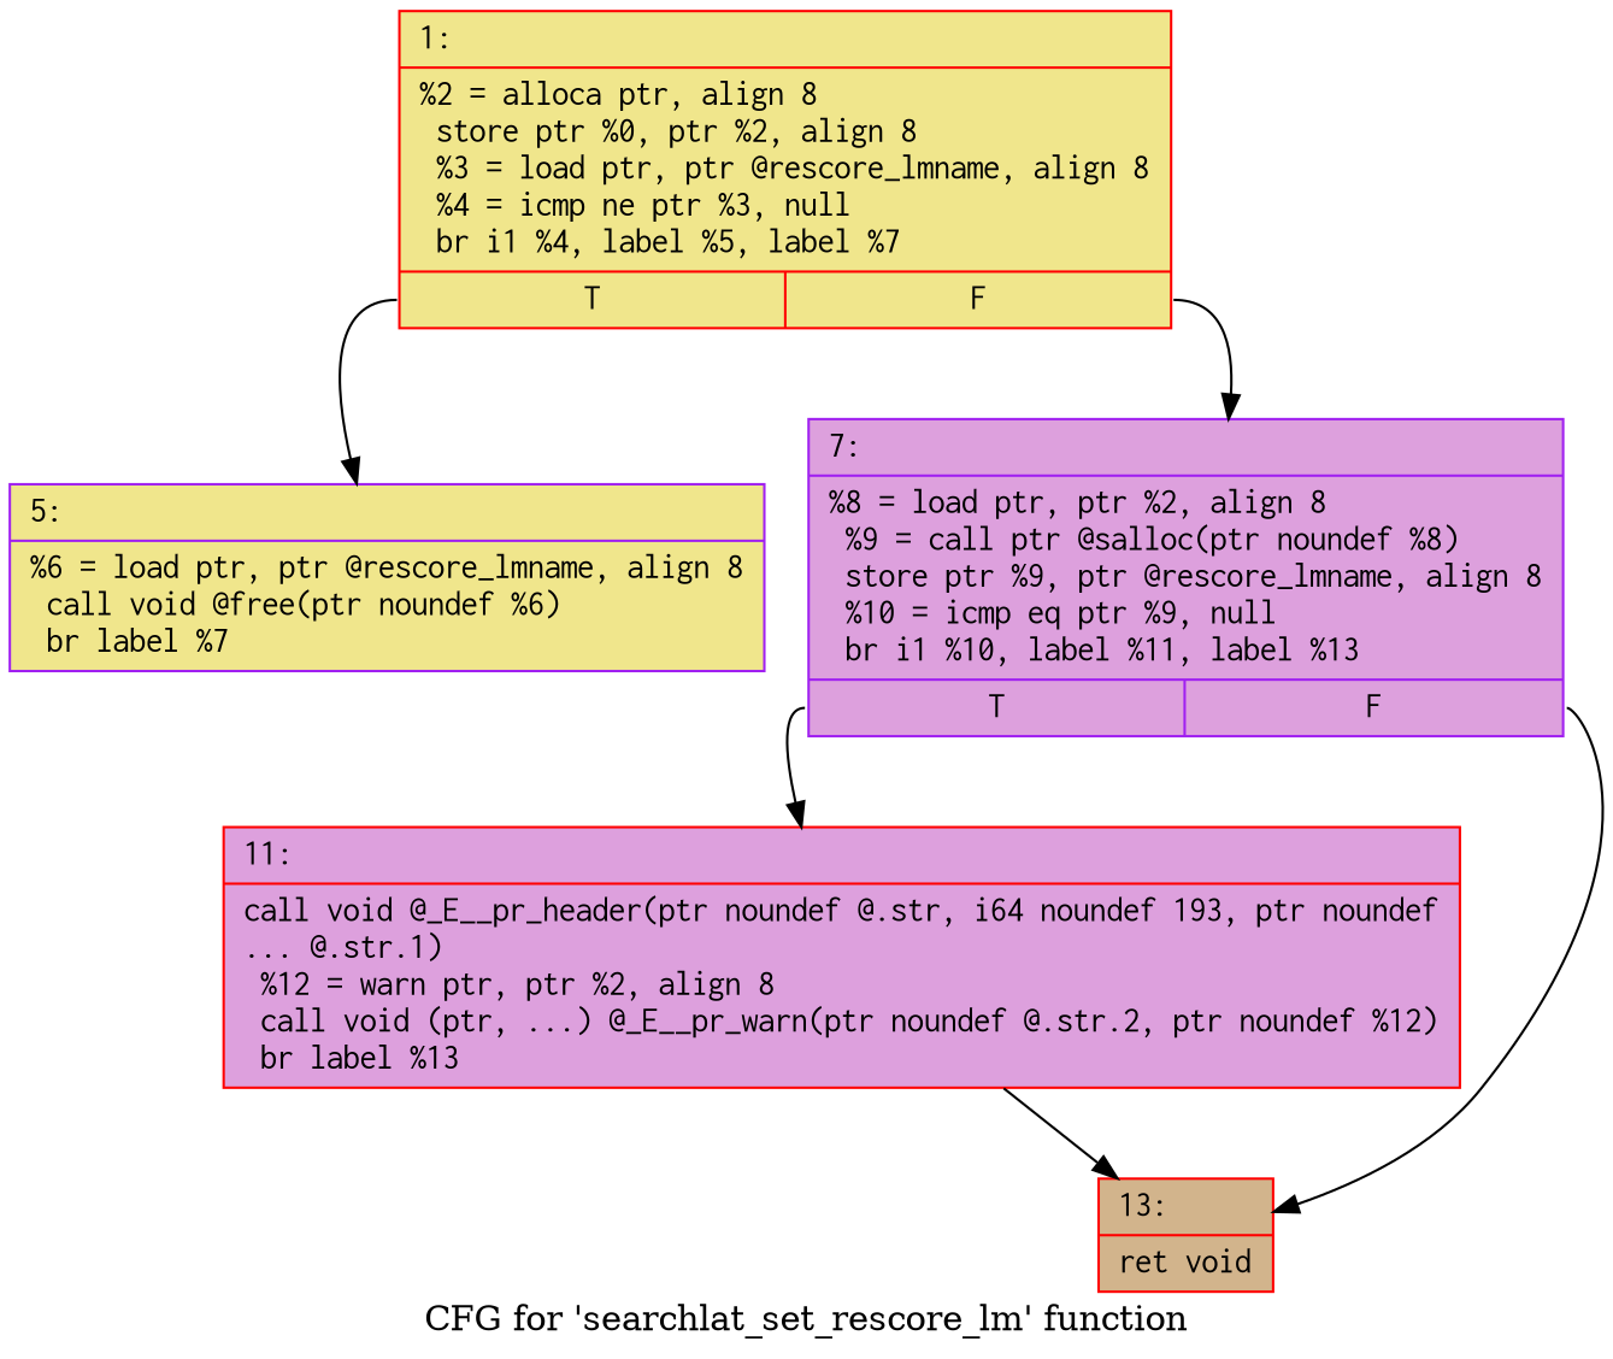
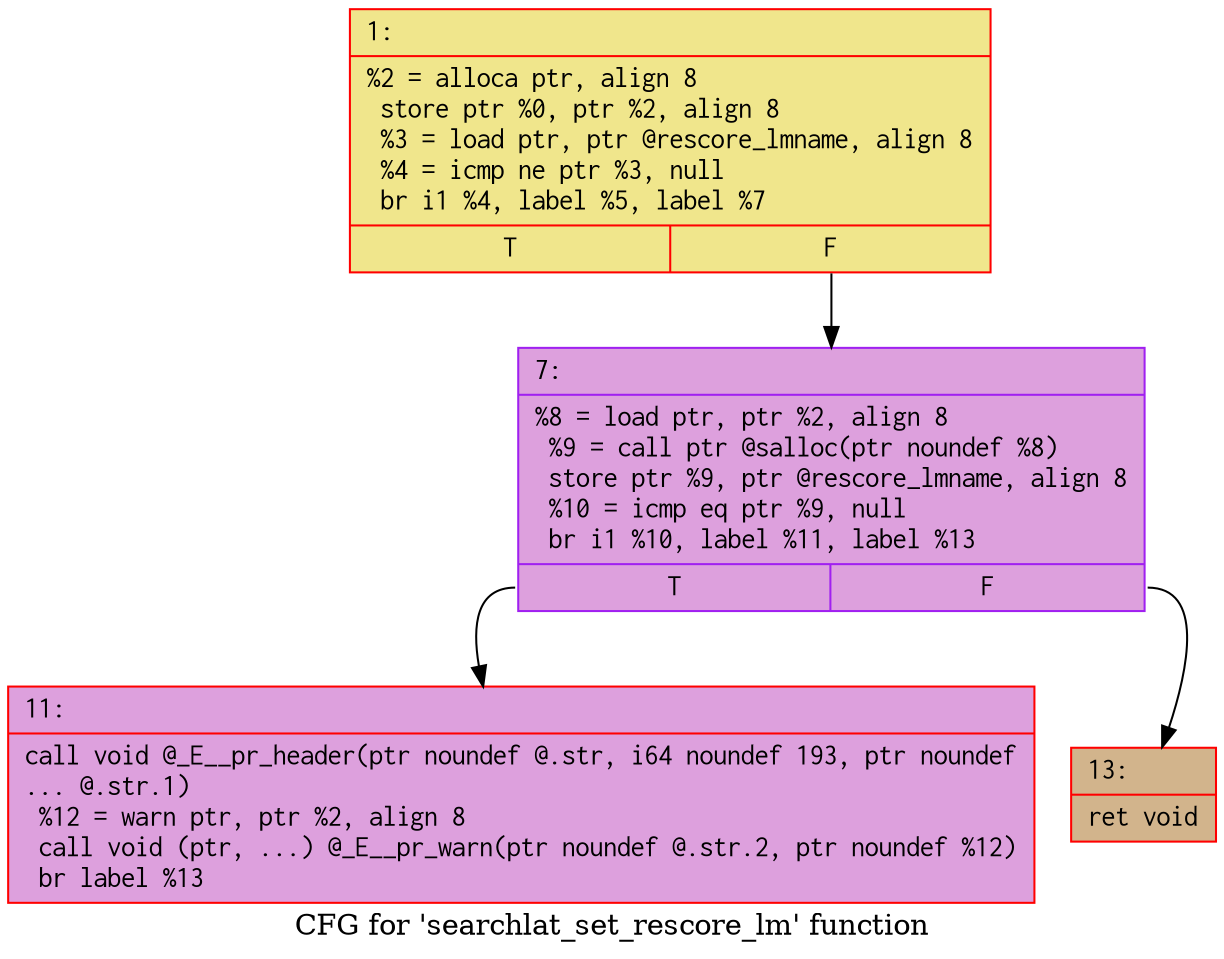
  digraph {
    label="CFG for 'searchlat_set_rescore_lm' function"
    node [color=red fillcolor=khaki fontname=Courier shape=record style=filled]
    edge [tailport=s0]
    n1 [label="{1:\l|  %2 = alloca ptr, align 8\l  store ptr %0, ptr %2, align 8\l  %3 = load ptr, ptr @rescore_lmname, align 8\l  %4 = icmp ne ptr %3, null\l  br i1 %4, label %5, label %7\l|{<s0>T|<s1>F}}"]
-   n2 [color=purple label="{5:\l|  %6 = load ptr, ptr @rescore_lmname, align 8\l  call void @free(ptr noundef %6)\l  br label %7\l}"]
    n3 [color=purple fillcolor=plum label="{7:\l|  %8 = load ptr, ptr %2, align 8\l  %9 = call ptr @salloc(ptr noundef %8)\l  store ptr %9, ptr @rescore_lmname, align 8\l  %10 = icmp eq ptr %9, null\l  br i1 %10, label %11, label %13\l|{<s0>T|<s1>F}}"]
    n4 [fillcolor=plum label="{11:\l|  call void @_E__pr_header(ptr noundef @.str, i64 noundef 193, ptr noundef\l... @.str.1)\l  %12 = warn ptr, ptr %2, align 8\l  call void (ptr, ...) @_E__pr_warn(ptr noundef @.str.2, ptr noundef %12)\l  br label %13\l}"]
    n5 [fillcolor=tan label="{13:\l|  ret void\l}"]
-   n1 -> n2
    n1 -> n3 [tailport=s1]
    n3 -> n4
    n3 -> n5 [tailport=s1]
-   n4 -> n5 [tailport=""]
  }
